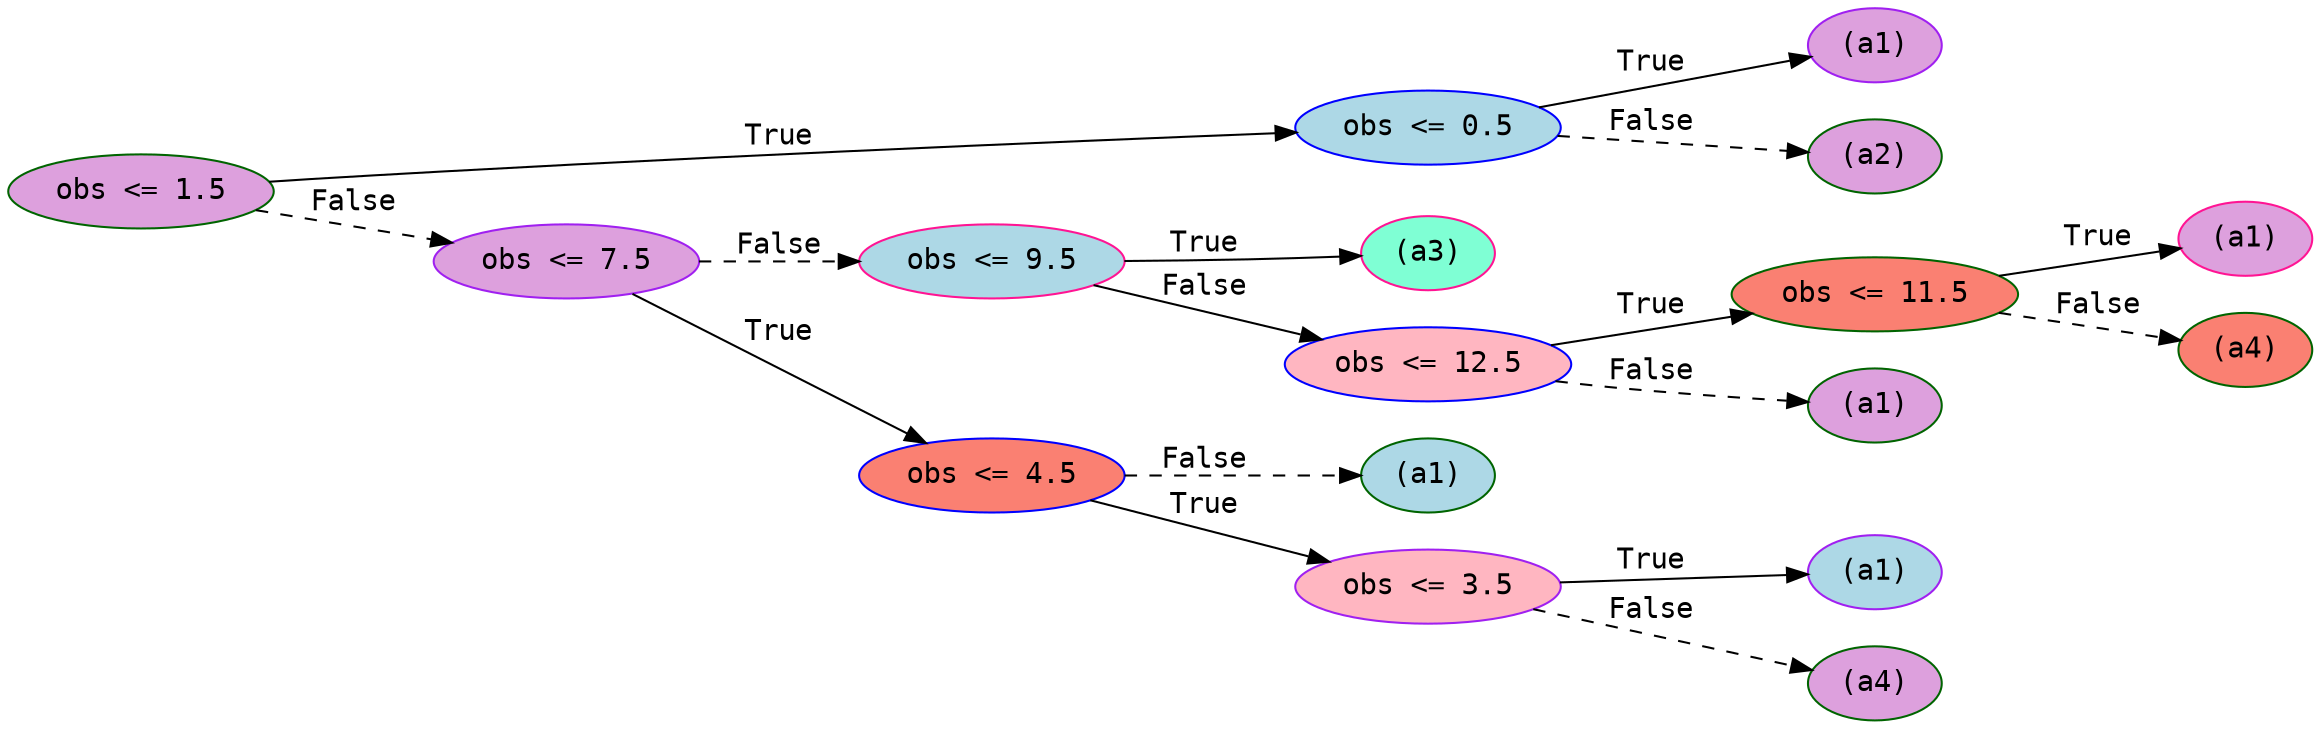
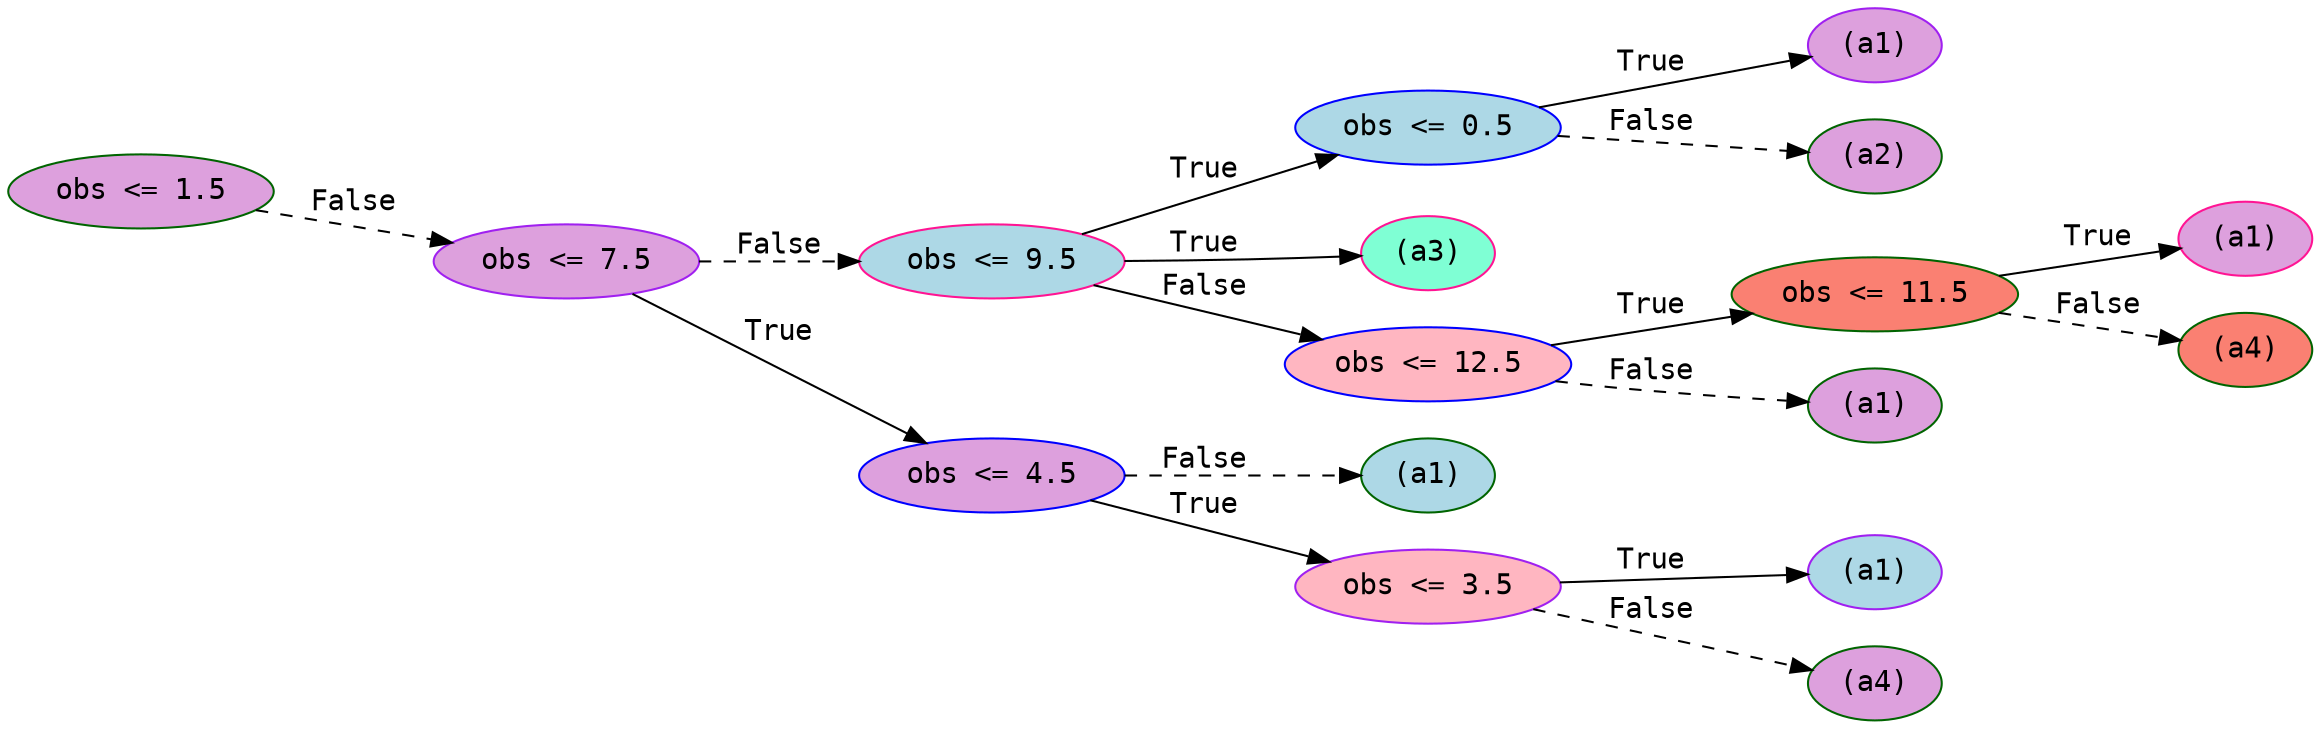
  digraph {
    fontname="DejaVu Sans Mono"
    rankdir=LR
    node [color=darkgreen fillcolor=plum fontname="DejaVu Sans Mono" style=filled]
    edge [fontname="DejaVu Sans Mono"]
    n1 [label="obs <= 1.5"]
    n2 [color=blue fillcolor=lightblue label="obs <= 0.5"]
    n3 [color=purple label="obs <= 7.5"]
    n4 [color=purple label="(a1)"]
    n5 [label="(a2)"]
-   n6 [color=blue fillcolor=salmon label="obs <= 4.5"]
+   n6 [color=blue label="obs <= 4.5"]
    n7 [color=deeppink fillcolor=lightblue label="obs <= 9.5"]
    n8 [color=purple fillcolor=lightpink label="obs <= 3.5"]
    n9 [fillcolor=lightblue label="(a1)"]
    n10 [color=deeppink fillcolor=aquamarine label="(a3)"]
    n11 [color=blue fillcolor=lightpink label="obs <= 12.5"]
    n12 [color=purple fillcolor=lightblue label="(a1)"]
    n13 [label="(a4)"]
    n14 [fillcolor=salmon label="obs <= 11.5"]
    n15 [label="(a1)"]
    n16 [color=deeppink label="(a1)"]
    n17 [fillcolor=salmon label="(a4)"]
-   n1 -> n2 [label=True]
+   n7 -> n2 [label=True]
    n1 -> n3 [label=False style=dashed]
    n2 -> n4 [label=True]
    n2 -> n5 [label=False style=dashed]
    n3 -> n6 [label=True]
    n3 -> n7 [label=False style=dashed]
    n6 -> n8 [label=True]
    n6 -> n9 [label=False style=dashed]
    n7 -> n10 [label=True]
    n7 -> n11 [label=False style=solid]
    n8 -> n12 [label=True]
    n8 -> n13 [label=False style=dashed]
    n11 -> n14 [label=True]
    n11 -> n15 [label=False style=dashed]
    n14 -> n16 [label=True]
    n14 -> n17 [label=False style=dashed]
  }
